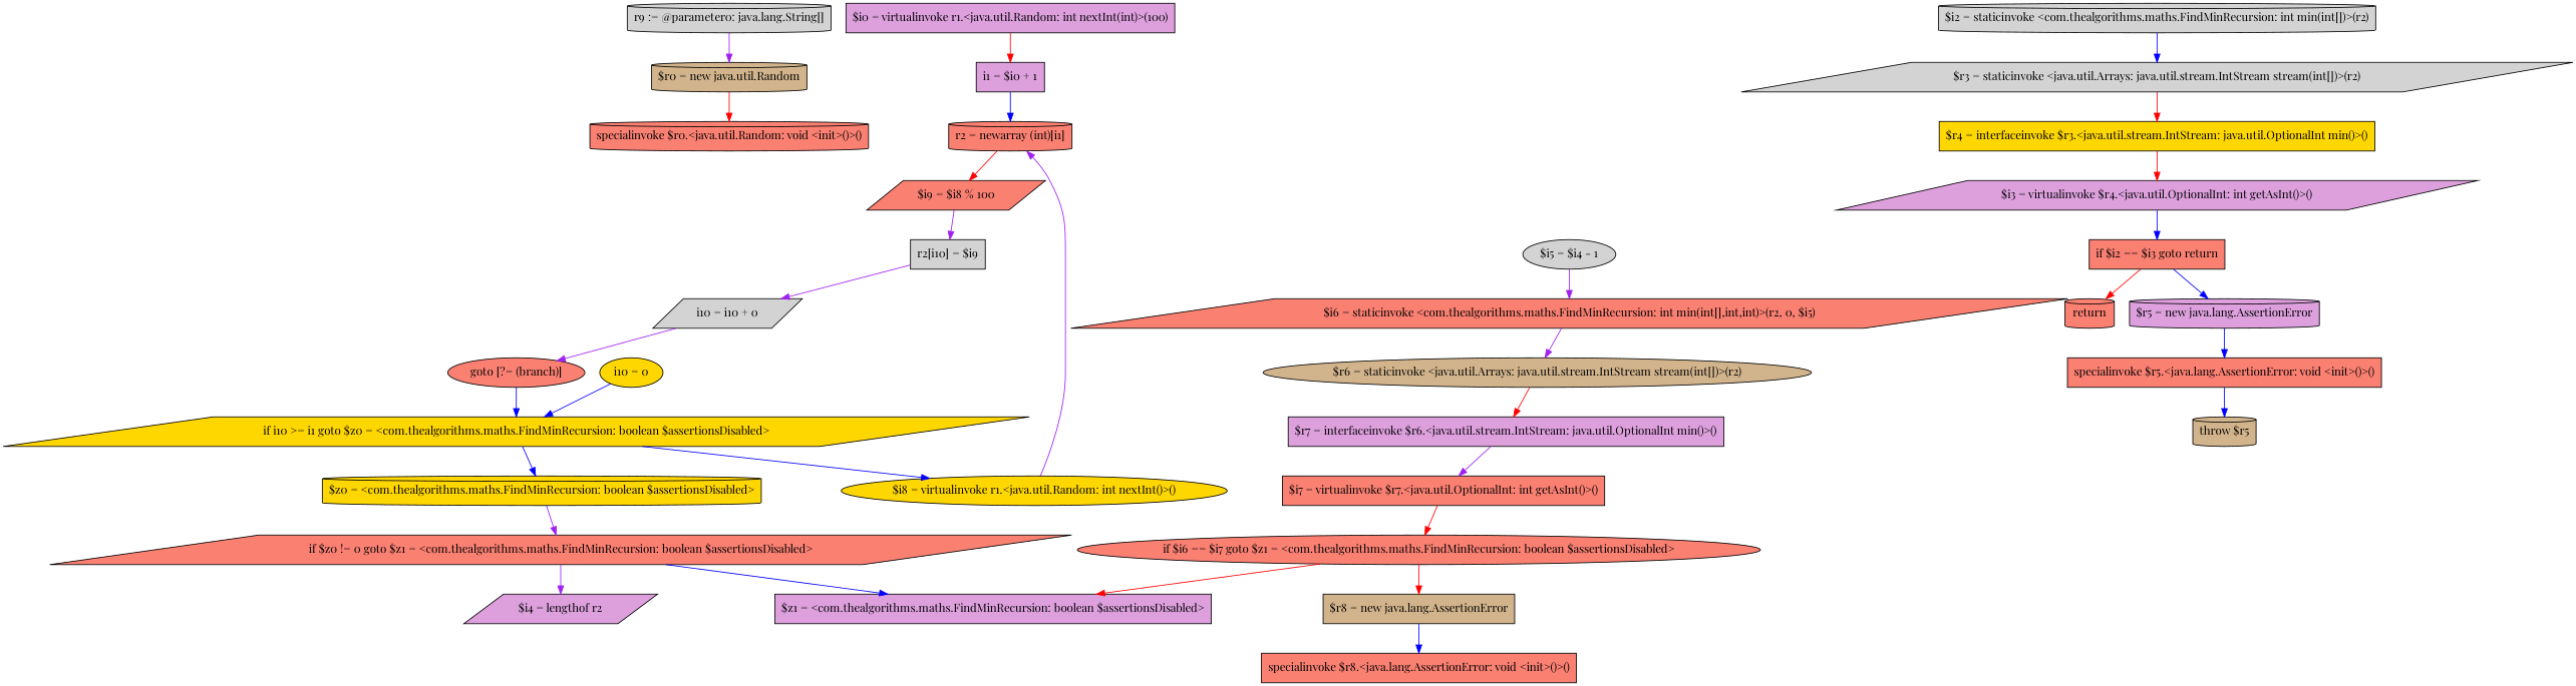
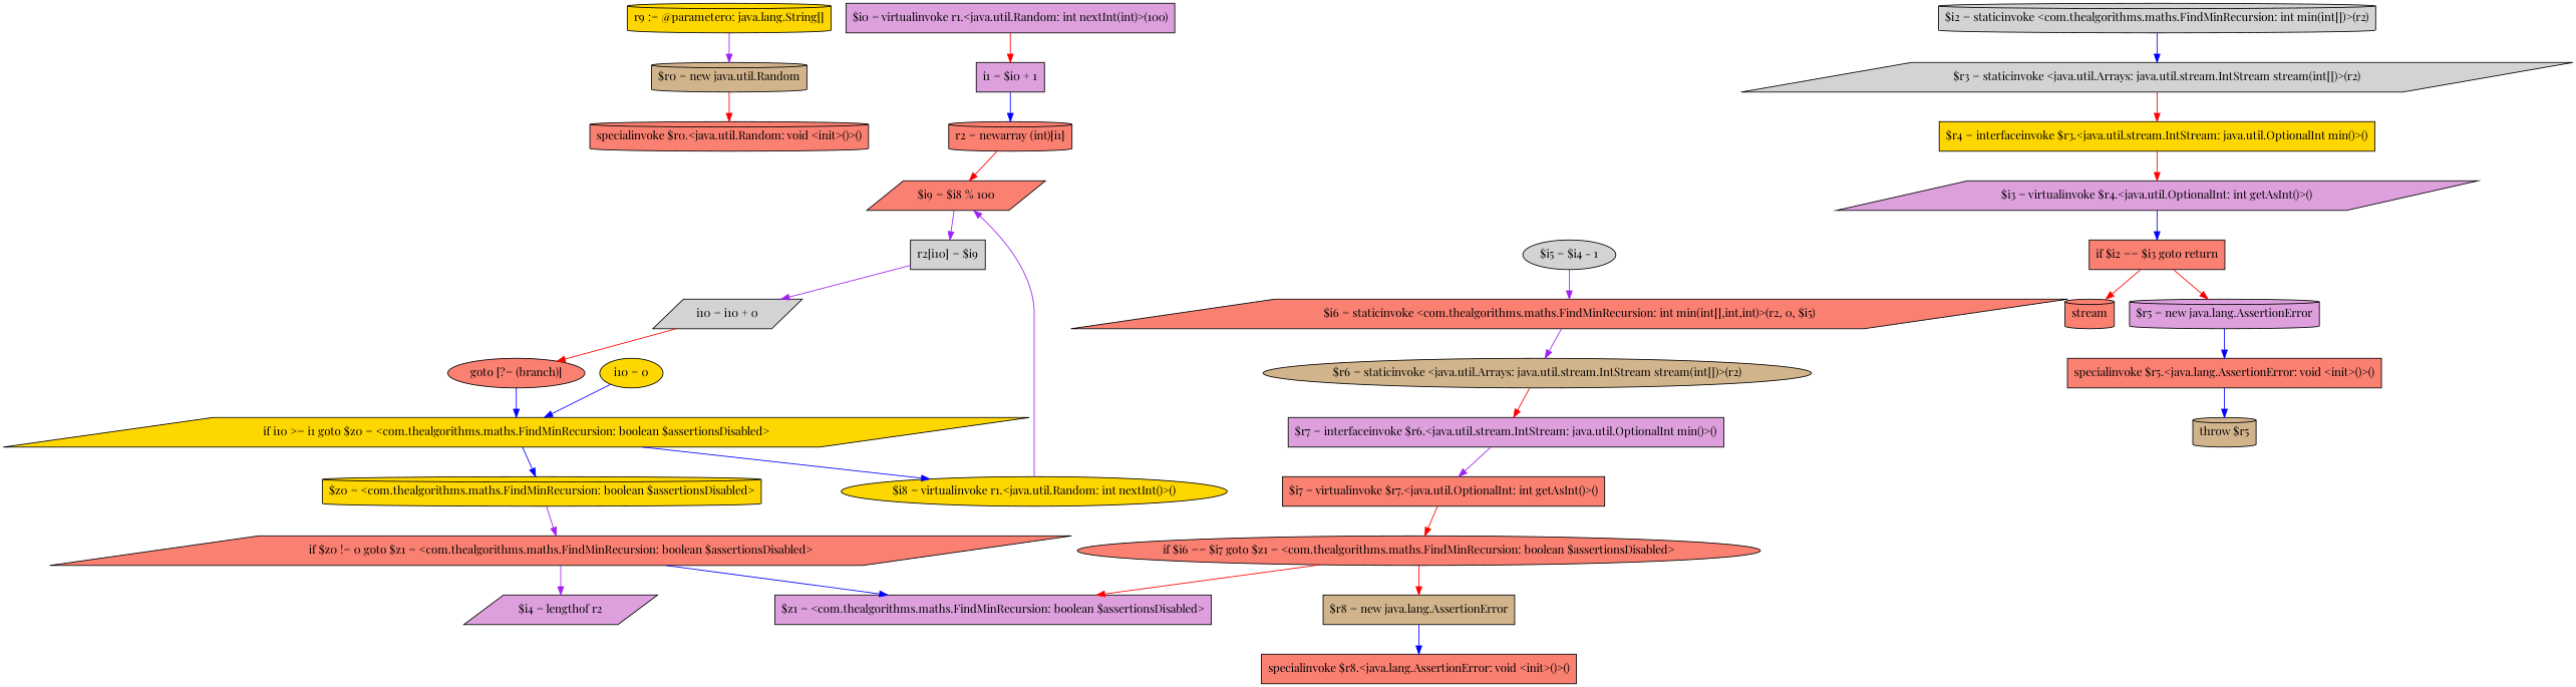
  digraph {
    fontname="Playfair Display"
    node [fillcolor=salmon fontname="Playfair Display" shape=box style=filled]
    edge [color=red fontname="Playfair Display"]
-   "r9 := @parameter0: java.lang.String[]" [fillcolor=lightgrey shape=cylinder]
+   "r9 := @parameter0: java.lang.String[]" [fillcolor=gold shape=cylinder]
    "$r0 = new java.util.Random" [fillcolor=tan shape=cylinder]
    "specialinvoke $r0.<java.util.Random: void <init>()>()" [shape=cylinder]
    "$i0 = virtualinvoke r1.<java.util.Random: int nextInt(int)>(100)" [fillcolor=plum]
    "i1 = $i0 + 1" [fillcolor=plum]
    "r2 = newarray (int)[i1]" [shape=cylinder]
    "$i9 = $i8 % 100" [shape=parallelogram]
    "i10 = 0" [fillcolor=gold shape=ellipse]
    "if i10 >= i1 goto $z0 = <com.thealgorithms.maths.FindMinRecursion: boolean $assertionsDisabled>" [fillcolor=gold shape=parallelogram]
    "$i8 = virtualinvoke r1.<java.util.Random: int nextInt()>()" [fillcolor=gold shape=ellipse]
    "$z0 = <com.thealgorithms.maths.FindMinRecursion: boolean $assertionsDisabled>" [fillcolor=gold shape=cylinder]
    "if $z0 != 0 goto $z1 = <com.thealgorithms.maths.FindMinRecursion: boolean $assertionsDisabled>" [shape=parallelogram]
    "r2[i10] = $i9" [fillcolor=lightgrey]
    n14 [fillcolor=lightgrey label="i10 = i10 + 0" shape=parallelogram]
    "goto [?= (branch)]" [shape=ellipse]
    "$i4 = lengthof r2" [fillcolor=plum shape=parallelogram]
    "$z1 = <com.thealgorithms.maths.FindMinRecursion: boolean $assertionsDisabled>" [fillcolor=plum]
    "$i5 = $i4 - 1" [fillcolor=lightgrey shape=ellipse]
    "$i6 = staticinvoke <com.thealgorithms.maths.FindMinRecursion: int min(int[],int,int)>(r2, 0, $i5)" [shape=parallelogram]
    "$r6 = staticinvoke <java.util.Arrays: java.util.stream.IntStream stream(int[])>(r2)" [fillcolor=tan shape=ellipse]
    "$r7 = interfaceinvoke $r6.<java.util.stream.IntStream: java.util.OptionalInt min()>()" [fillcolor=plum]
    "$i7 = virtualinvoke $r7.<java.util.OptionalInt: int getAsInt()>()"
    "if $i6 == $i7 goto $z1 = <com.thealgorithms.maths.FindMinRecursion: boolean $assertionsDisabled>" [shape=ellipse]
    "$r8 = new java.lang.AssertionError" [fillcolor=tan]
    "specialinvoke $r8.<java.lang.AssertionError: void <init>()>()"
    "$i2 = staticinvoke <com.thealgorithms.maths.FindMinRecursion: int min(int[])>(r2)" [fillcolor=lightgrey shape=cylinder]
    "$r3 = staticinvoke <java.util.Arrays: java.util.stream.IntStream stream(int[])>(r2)" [fillcolor=lightgrey shape=parallelogram]
-   return [shape=cylinder]
+   return [shape=cylinder label=stream]
    "$r4 = interfaceinvoke $r3.<java.util.stream.IntStream: java.util.OptionalInt min()>()" [fillcolor=gold]
    "$i3 = virtualinvoke $r4.<java.util.OptionalInt: int getAsInt()>()" [fillcolor=plum shape=parallelogram]
    "if $i2 == $i3 goto return"
    "$r5 = new java.lang.AssertionError" [fillcolor=plum shape=cylinder]
    "specialinvoke $r5.<java.lang.AssertionError: void <init>()>()"
    "throw $r5" [fillcolor=tan shape=cylinder]
    "r9 := @parameter0: java.lang.String[]" -> "$r0 = new java.util.Random" [color=purple]
    "$r0 = new java.util.Random" -> "specialinvoke $r0.<java.util.Random: void <init>()>()"
    "$i0 = virtualinvoke r1.<java.util.Random: int nextInt(int)>(100)" -> "i1 = $i0 + 1"
    "i1 = $i0 + 1" -> "r2 = newarray (int)[i1]" [color=blue]
    "r2 = newarray (int)[i1]" -> "$i9 = $i8 % 100"
    "$i9 = $i8 % 100" -> "r2[i10] = $i9" [color=purple]
    "i10 = 0" -> "if i10 >= i1 goto $z0 = <com.thealgorithms.maths.FindMinRecursion: boolean $assertionsDisabled>" [color=blue]
    "if i10 >= i1 goto $z0 = <com.thealgorithms.maths.FindMinRecursion: boolean $assertionsDisabled>" -> "$i8 = virtualinvoke r1.<java.util.Random: int nextInt()>()" [color=blue]
    "if i10 >= i1 goto $z0 = <com.thealgorithms.maths.FindMinRecursion: boolean $assertionsDisabled>" -> "$z0 = <com.thealgorithms.maths.FindMinRecursion: boolean $assertionsDisabled>" [color=blue]
-   "$i8 = virtualinvoke r1.<java.util.Random: int nextInt()>()" -> "r2 = newarray (int)[i1]" [color=purple]
+   "$i8 = virtualinvoke r1.<java.util.Random: int nextInt()>()" -> "$i9 = $i8 % 100" [color=purple]
    "$z0 = <com.thealgorithms.maths.FindMinRecursion: boolean $assertionsDisabled>" -> "if $z0 != 0 goto $z1 = <com.thealgorithms.maths.FindMinRecursion: boolean $assertionsDisabled>" [color=purple]
    "if $z0 != 0 goto $z1 = <com.thealgorithms.maths.FindMinRecursion: boolean $assertionsDisabled>" -> "$i4 = lengthof r2" [color=purple]
    "if $z0 != 0 goto $z1 = <com.thealgorithms.maths.FindMinRecursion: boolean $assertionsDisabled>" -> "$z1 = <com.thealgorithms.maths.FindMinRecursion: boolean $assertionsDisabled>" [color=blue]
    "r2[i10] = $i9" -> n14 [color=purple]
-   n14 -> "goto [?= (branch)]" [color=purple]
+   n14 -> "goto [?= (branch)]"
    "goto [?= (branch)]" -> "if i10 >= i1 goto $z0 = <com.thealgorithms.maths.FindMinRecursion: boolean $assertionsDisabled>" [color=blue]
    "$i5 = $i4 - 1" -> "$i6 = staticinvoke <com.thealgorithms.maths.FindMinRecursion: int min(int[],int,int)>(r2, 0, $i5)" [color=purple]
    "$i6 = staticinvoke <com.thealgorithms.maths.FindMinRecursion: int min(int[],int,int)>(r2, 0, $i5)" -> "$r6 = staticinvoke <java.util.Arrays: java.util.stream.IntStream stream(int[])>(r2)" [color=purple]
    "$r6 = staticinvoke <java.util.Arrays: java.util.stream.IntStream stream(int[])>(r2)" -> "$r7 = interfaceinvoke $r6.<java.util.stream.IntStream: java.util.OptionalInt min()>()"
    "$r7 = interfaceinvoke $r6.<java.util.stream.IntStream: java.util.OptionalInt min()>()" -> "$i7 = virtualinvoke $r7.<java.util.OptionalInt: int getAsInt()>()" [color=purple]
    "$i7 = virtualinvoke $r7.<java.util.OptionalInt: int getAsInt()>()" -> "if $i6 == $i7 goto $z1 = <com.thealgorithms.maths.FindMinRecursion: boolean $assertionsDisabled>"
    "if $i6 == $i7 goto $z1 = <com.thealgorithms.maths.FindMinRecursion: boolean $assertionsDisabled>" -> "$z1 = <com.thealgorithms.maths.FindMinRecursion: boolean $assertionsDisabled>"
    "if $i6 == $i7 goto $z1 = <com.thealgorithms.maths.FindMinRecursion: boolean $assertionsDisabled>" -> "$r8 = new java.lang.AssertionError"
    "$r8 = new java.lang.AssertionError" -> "specialinvoke $r8.<java.lang.AssertionError: void <init>()>()" [color=blue]
    "$i2 = staticinvoke <com.thealgorithms.maths.FindMinRecursion: int min(int[])>(r2)" -> "$r3 = staticinvoke <java.util.Arrays: java.util.stream.IntStream stream(int[])>(r2)" [color=blue]
    "$r3 = staticinvoke <java.util.Arrays: java.util.stream.IntStream stream(int[])>(r2)" -> "$r4 = interfaceinvoke $r3.<java.util.stream.IntStream: java.util.OptionalInt min()>()"
    "$r4 = interfaceinvoke $r3.<java.util.stream.IntStream: java.util.OptionalInt min()>()" -> "$i3 = virtualinvoke $r4.<java.util.OptionalInt: int getAsInt()>()"
    "$i3 = virtualinvoke $r4.<java.util.OptionalInt: int getAsInt()>()" -> "if $i2 == $i3 goto return" [color=blue]
    "if $i2 == $i3 goto return" -> return
-   "if $i2 == $i3 goto return" -> "$r5 = new java.lang.AssertionError" [color=blue]
+   "if $i2 == $i3 goto return" -> "$r5 = new java.lang.AssertionError"
    "$r5 = new java.lang.AssertionError" -> "specialinvoke $r5.<java.lang.AssertionError: void <init>()>()" [color=blue]
    "specialinvoke $r5.<java.lang.AssertionError: void <init>()>()" -> "throw $r5" [color=blue]
  }
